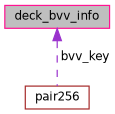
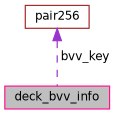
  digraph {
    node [fontname=Helvetica fontsize=10 shape=record style=filled]
    n1 [color=deeppink fillcolor=grey75 fontcolor=black height=0.2 label=deck_bvv_info width=0.4]
    n2 [color=brown fillcolor=white height=0.2 label=pair256 width=0.4]
-   n1 -> n2 [color=darkorchid3 dir=back fontname=Helvetica fontsize=10 label=" bvv_key" labelfontname=Helvetica labelfontsize=10 style=dashed]
+   n2 -> n1 [color=darkorchid3 dir=back fontname=Helvetica fontsize=10 label=" bvv_key" labelfontname=Helvetica labelfontsize=10 style=dashed]
  }
